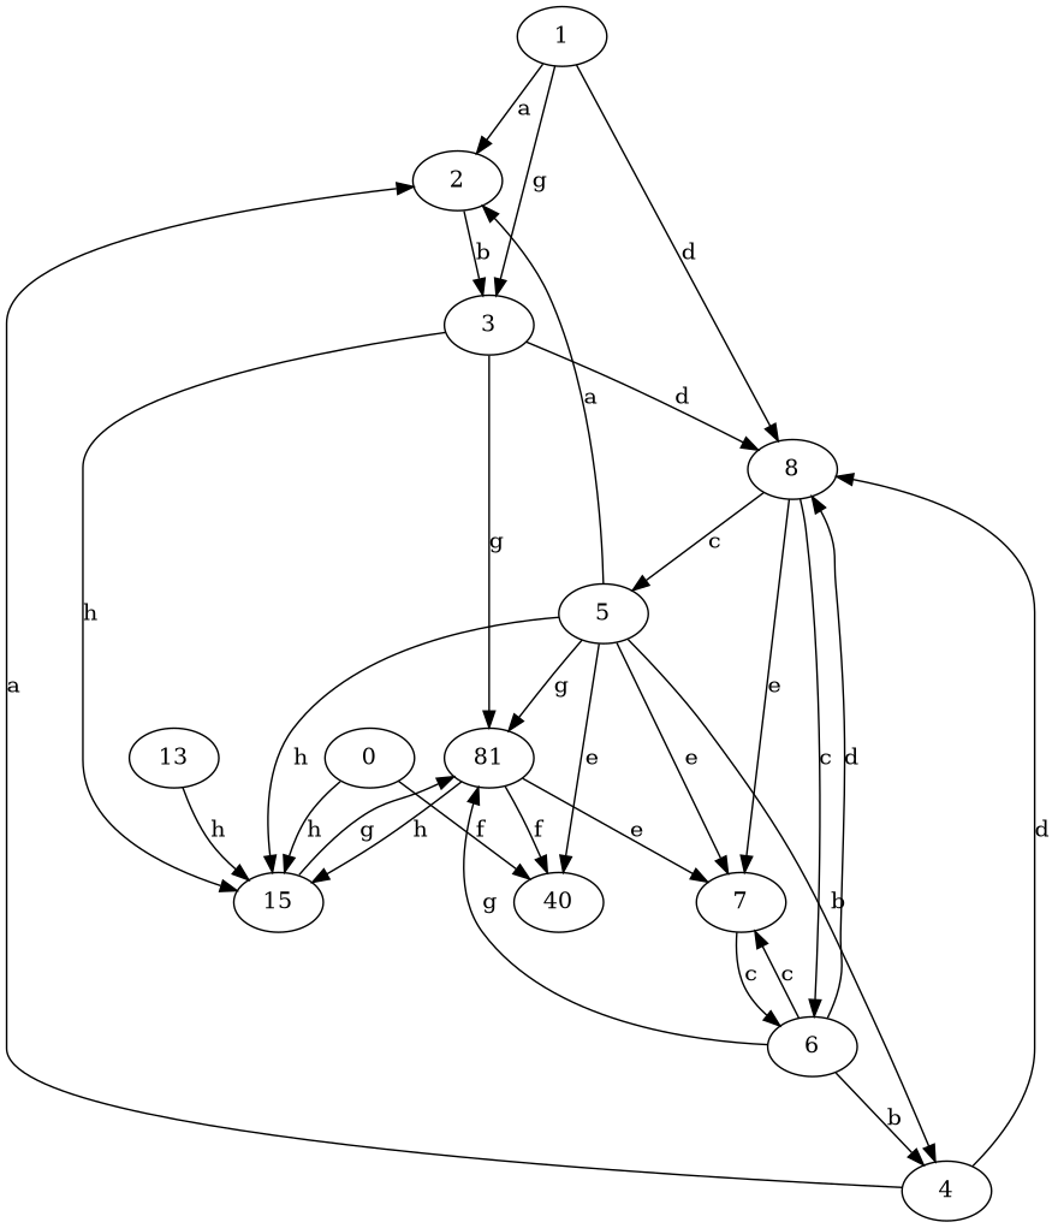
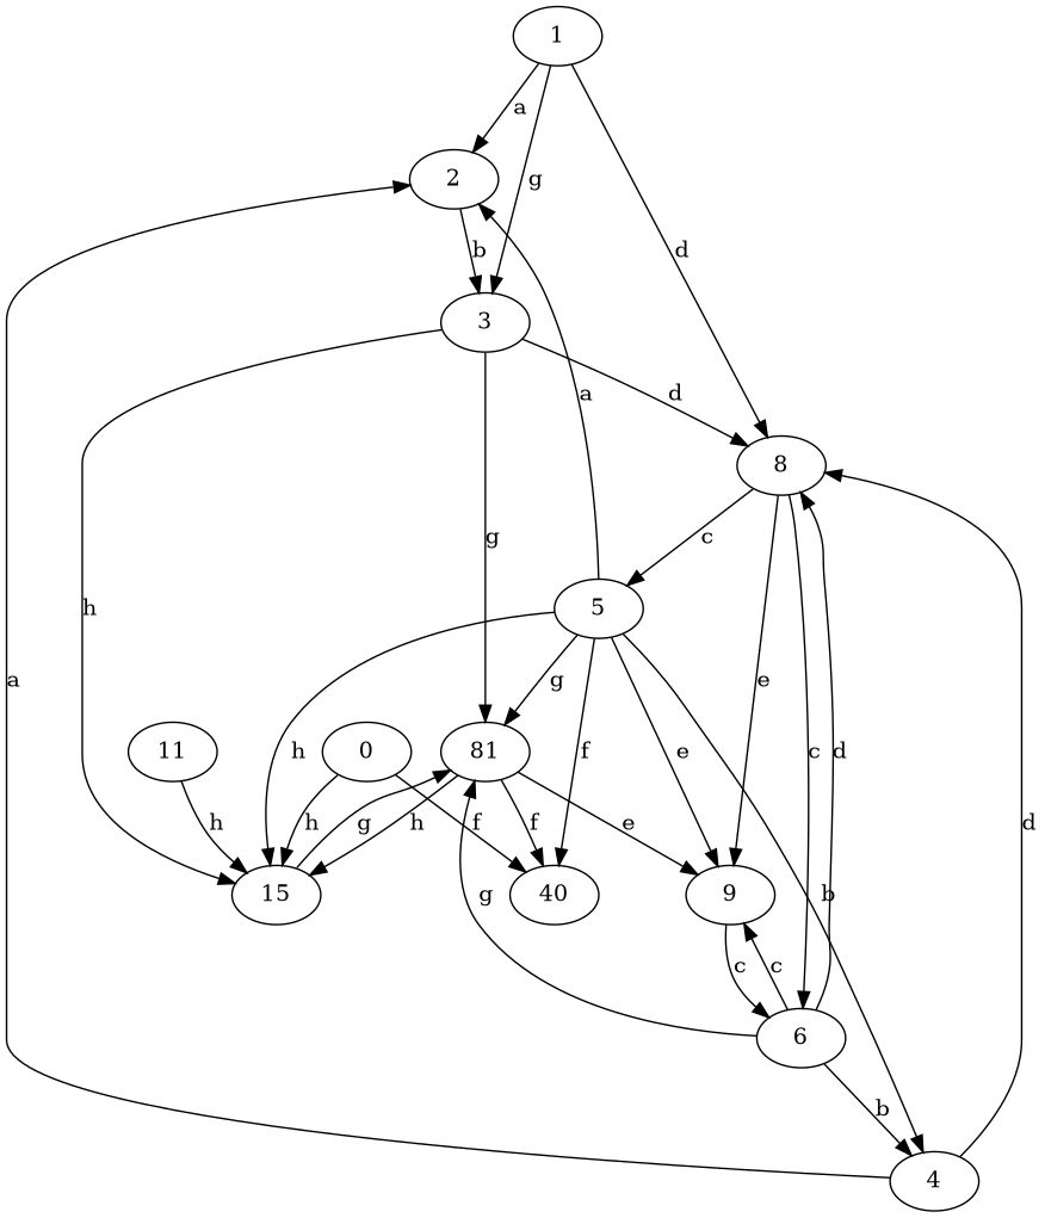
  strict digraph {
    1
    2
    3
    8
    n5 [label=81]
    n6 [label=15]
    5
-   9 [label=7]
+   9
    6
    n10 [label=40]
    4
-   13
+   13 [label=11]
    0
    1 -> 2 [label=a]
    1 -> 3 [label=g]
    1 -> 8 [label=d]
    2 -> 3 [label=b]
    3 -> 8 [label=d]
    3 -> n5 [label=g]
    3 -> n6 [label=h]
    8 -> 5 [label=c]
    8 -> 9 [label=e]
    8 -> 6 [label=c]
    n5 -> n6 [label=h]
    n5 -> 9 [label=e]
    n5 -> n10 [label=f]
    n6 -> n5 [label=g]
    5 -> 2 [label=a]
    5 -> n5 [label=g]
    5 -> n6 [label=h]
    5 -> 9 [label=e]
-   5 -> n10 [label=e]
+   5 -> n10 [label=f]
    5 -> 4 [label=b]
    9 -> 6 [label=c]
    6 -> 8 [label=d]
    6 -> n5 [label=g]
    6 -> 9 [label=c]
    6 -> 4 [label=b]
    4 -> 2 [label=a]
    4 -> 8 [label=d]
    13 -> n6 [label=h]
    0 -> n6 [label=h]
    0 -> n10 [label=f]
  }
